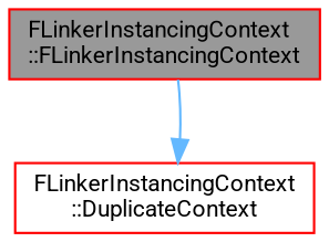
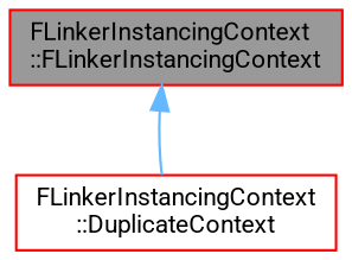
  digraph {
    rankdir=TB
    fontname=Roboto
    node [color=red fontname=Roboto fontsize=10 shape=box style=filled]
    n1 [fillcolor=grey60 fontcolor=black height=0.2 label="FLinkerInstancingContext\l::FLinkerInstancingContext" width=0.4]
    n2 [fillcolor=white height=0.2 label="FLinkerInstancingContext\l::DuplicateContext" width=0.4]
-   n2 -> n1 [color=steelblue1 dir=back fontname=Roboto fontsize=10 labelfontname=Helvetica labelfontsize=10 style=solid]
+   n1 -> n2 [color=steelblue1 dir=back fontname=Roboto fontsize=10 labelfontname=Helvetica labelfontsize=10 style=solid]
  }
